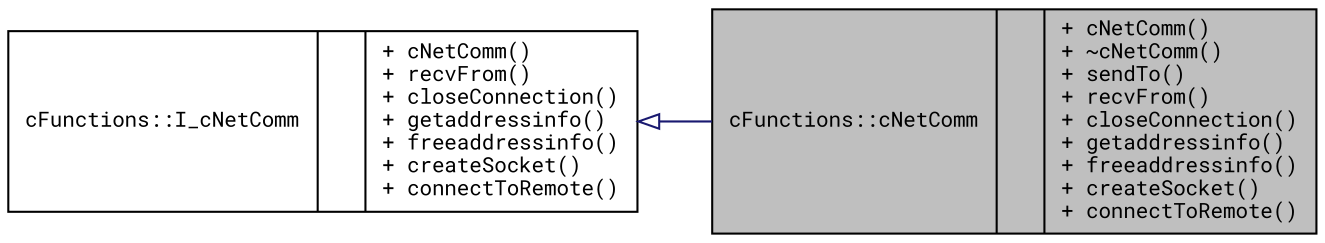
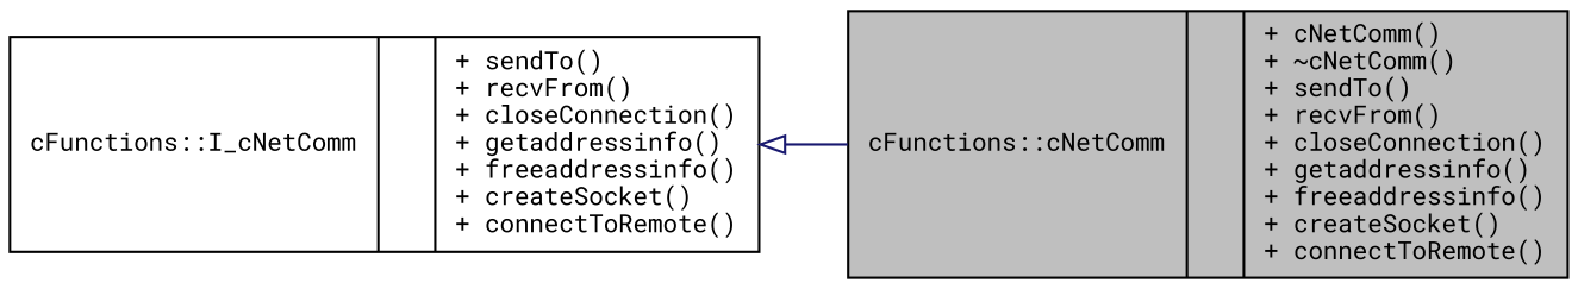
  digraph {
    rankdir=LR
    fontname="Roboto Mono"
    node [color=black fontname="Roboto Mono" fontsize=10 shape=record style=filled]
    n1 [fillcolor=grey75 fontcolor=black height=0.2 label="{cFunctions::cNetComm\n||+ cNetComm()\l+ ~cNetComm()\l+ sendTo()\l+ recvFrom()\l+ closeConnection()\l+ getaddressinfo()\l+ freeaddressinfo()\l+ createSocket()\l+ connectToRemote()\l}" width=0.4]
-   n2 [fillcolor=white height=0.2 label="{cFunctions::I_cNetComm\n||+ cNetComm()\l+ recvFrom()\l+ closeConnection()\l+ getaddressinfo()\l+ freeaddressinfo()\l+ createSocket()\l+ connectToRemote()\l}" width=0.4]
+   n2 [fillcolor=white height=0.2 label="{cFunctions::I_cNetComm\n||+ sendTo()\l+ recvFrom()\l+ closeConnection()\l+ getaddressinfo()\l+ freeaddressinfo()\l+ createSocket()\l+ connectToRemote()\l}" width=0.4]
    n2 -> n1 [arrowtail=onormal color=midnightblue dir=back fontname="Roboto Mono" fontsize=10 labelfontname=Helvetica labelfontsize=10 style=solid]
  }
